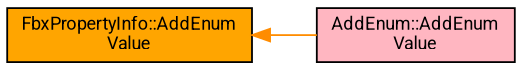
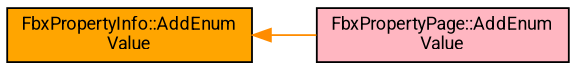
  digraph {
    rankdir=LR
    fontname=Roboto
    node [color=black fontname=Roboto fontsize=10 shape=record style=filled]
    n1 [fillcolor=orange fontcolor=black height=0.2 label="FbxPropertyInfo::AddEnum\lValue" width=0.4]
-   n2 [fillcolor=lightpink height=0.2 label="AddEnum::AddEnum\lValue" width=0.4]
+   n2 [fillcolor=lightpink height=0.2 label="FbxPropertyPage::AddEnum\lValue" width=0.4]
    n1 -> n2 [color=darkorange dir=back fontname=Roboto fontsize=10 labelfontname=Helvetica labelfontsize=10 style=solid]
  }
